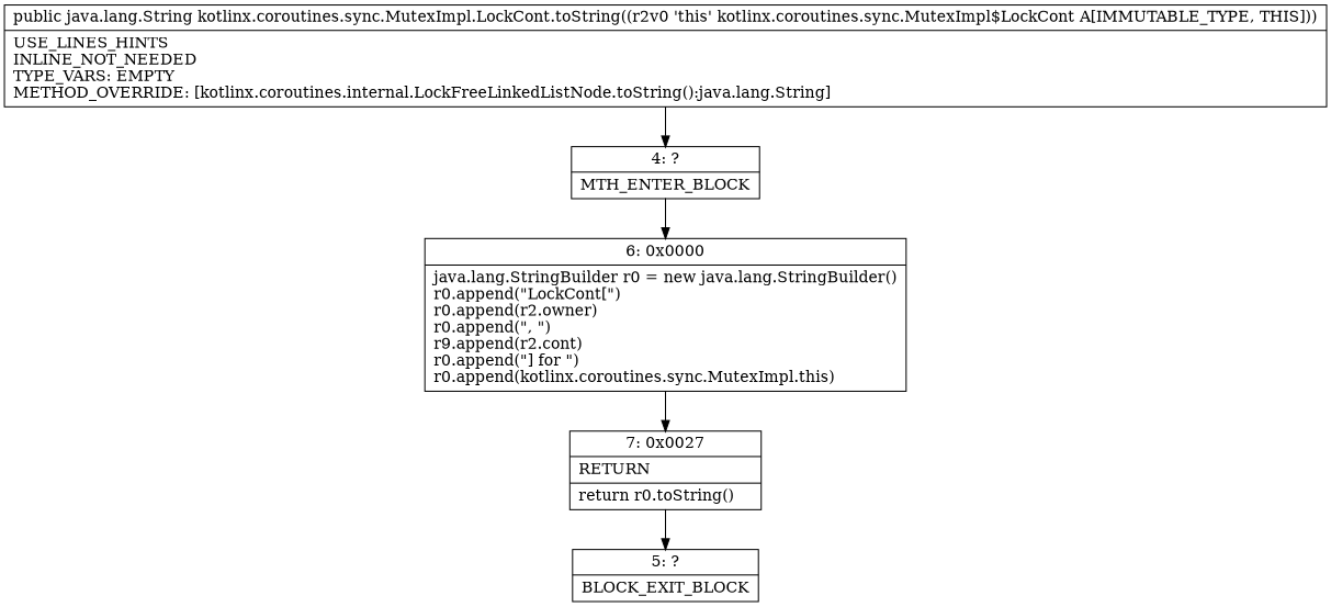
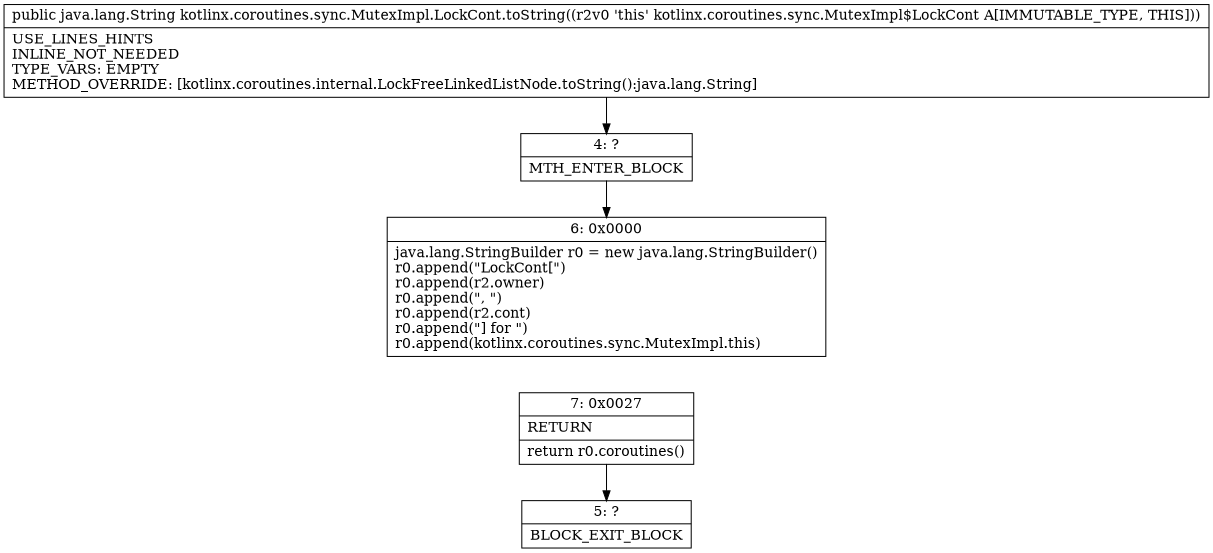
  digraph {
    fontname="DejaVu Serif"
    node [fontname="DejaVu Serif" shape=record]
    edge [fontname="DejaVu Serif"]
    n1 [label="{4\:\ ?|MTH_ENTER_BLOCK\l}"]
-   n2 [label="{6\:\ 0x0000|java.lang.StringBuilder r0 = new java.lang.StringBuilder()\lr0.append(\"LockCont[\")\lr0.append(r2.owner)\lr0.append(\", \")\lr9.append(r2.cont)\lr0.append(\"] for \")\lr0.append(kotlinx.coroutines.sync.MutexImpl.this)\l}"]
-   n3 [label="{7\:\ 0x0027|RETURN\l|return r0.toString()\l}"]
+   n2 [label="{6\:\ 0x0000|java.lang.StringBuilder r0 = new java.lang.StringBuilder()\lr0.append(\"LockCont[\")\lr0.append(r2.owner)\lr0.append(\", \")\lr0.append(r2.cont)\lr0.append(\"] for \")\lr0.append(kotlinx.coroutines.sync.MutexImpl.this)\l}"]
+   n3 [label="{7\:\ 0x0027|RETURN\l|return r0.coroutines()\l}"]
    n4 [label="{5\:\ ?|BLOCK_EXIT_BLOCK\l}"]
    n5 [label="{public java.lang.String kotlinx.coroutines.sync.MutexImpl.LockCont.toString((r2v0 'this' kotlinx.coroutines.sync.MutexImpl$LockCont A[IMMUTABLE_TYPE, THIS]))  | USE_LINES_HINTS\lINLINE_NOT_NEEDED\lTYPE_VARS: EMPTY\lMETHOD_OVERRIDE: [kotlinx.coroutines.internal.LockFreeLinkedListNode.toString():java.lang.String]\l}"]
    n1 -> n2
-   n2 -> n3
    n3 -> n4
    n5 -> n1
  }
